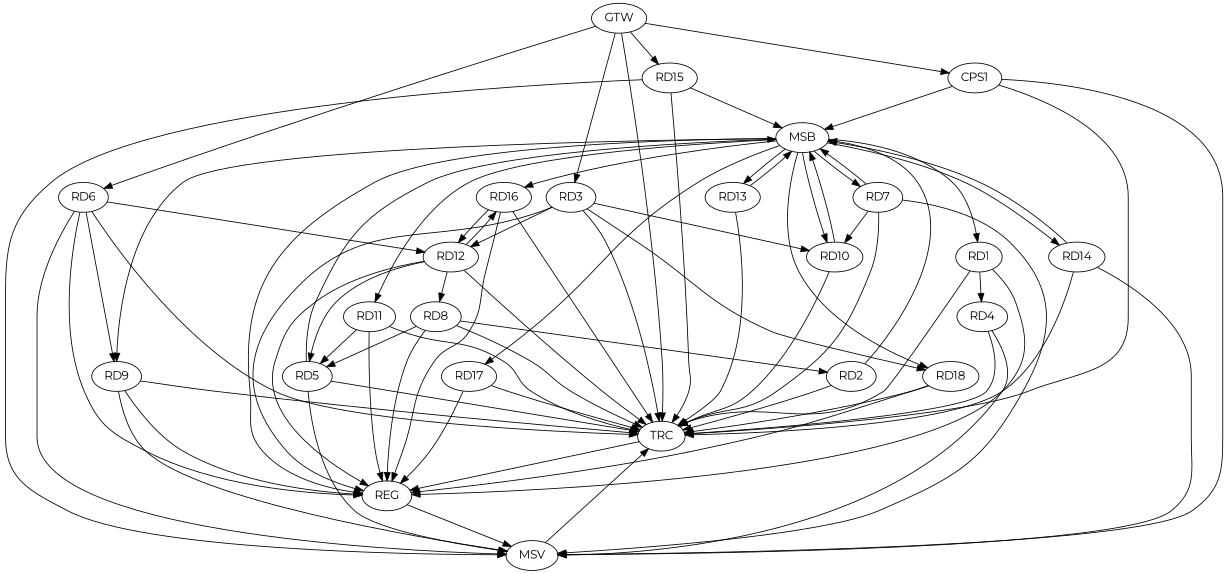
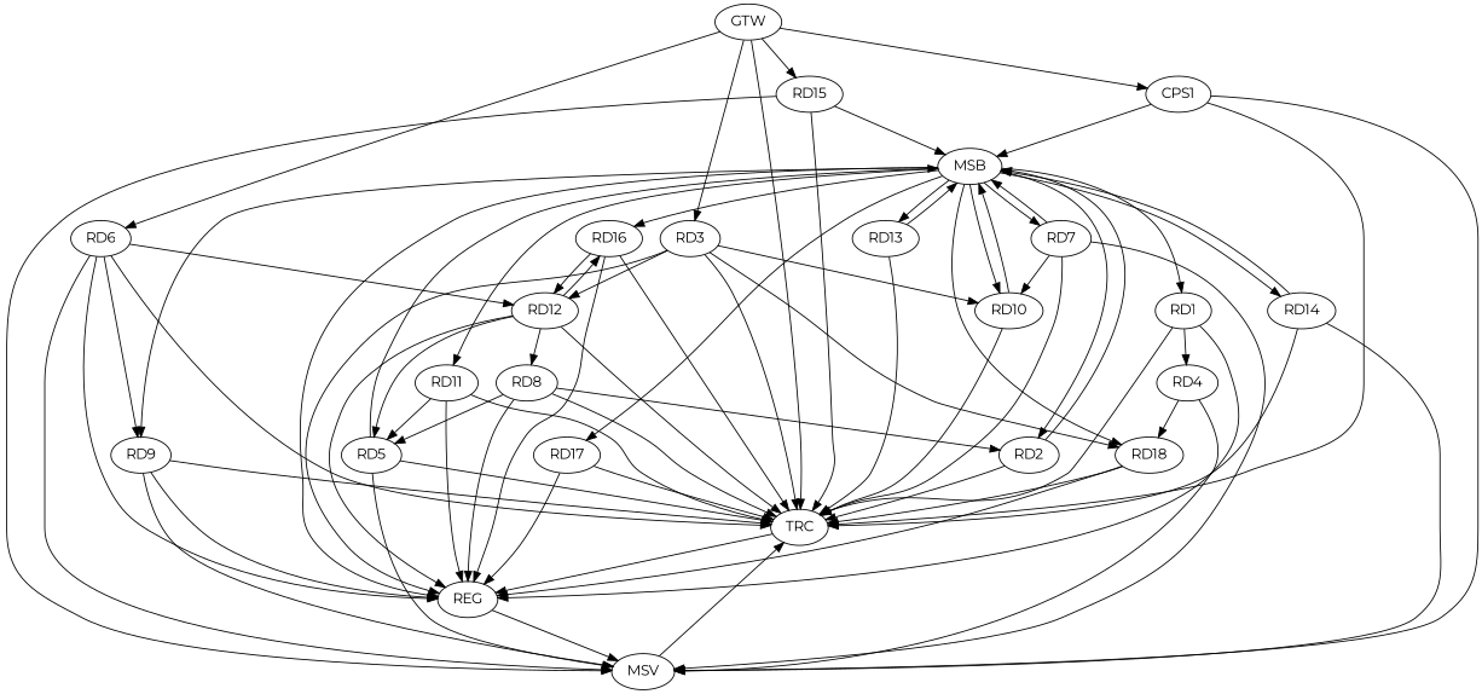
  strict digraph {
    fontname=Montserrat
    node [fontname=Montserrat]
    edge [fontname=Montserrat]
    n1 [label=RD1]
    n2 [label=RD4]
    n3 [label=REG]
    n4 [label=TRC]
    n5 [label=MSV]
    n6 [label=RD2]
    n7 [label=MSB]
    n8 [label=RD10]
    n9 [label=RD18]
    n10 [label=RD9]
    n11 [label=RD7]
    n12 [label=RD11]
    n13 [label=RD16]
    n14 [label=RD13]
    n15 [label=RD14]
    n16 [label=RD17]
    n17 [label=RD3]
    n18 [label=RD12]
    n19 [label=RD5]
    n20 [label=RD8]
    n21 [label=RD6]
    n22 [label=RD15]
    n23 [label=CPS1]
    n24 [label=GTW]
    n1 -> n2
    n1 -> n3
    n1 -> n4
-   n2 -> n4
+   n2 -> n9
    n2 -> n5
    n3 -> n5
    n4 -> n3
    n5 -> n4
    n6 -> n4
    n6 -> n7
    n7 -> n1
    n7 -> n3
+   n7 -> n6
    n7 -> n8
    n7 -> n9
    n7 -> n10
    n7 -> n11
    n7 -> n12
    n7 -> n13
    n7 -> n14
    n7 -> n15
    n7 -> n16
    n8 -> n4
    n8 -> n7
    n9 -> n3
    n9 -> n4
    n10 -> n3
    n10 -> n4
    n10 -> n5
    n11 -> n4
    n11 -> n5
    n11 -> n7
    n11 -> n8
    n12 -> n3
    n12 -> n4
    n12 -> n19
    n13 -> n3
    n13 -> n4
    n13 -> n18
    n14 -> n4
    n14 -> n7
    n15 -> n4
    n15 -> n5
    n15 -> n7
    n16 -> n3
    n16 -> n4
    n17 -> n3
    n17 -> n4
    n17 -> n8
    n17 -> n9
    n17 -> n18
    n18 -> n3
    n18 -> n4
    n18 -> n13
    n18 -> n19
    n18 -> n20
    n19 -> n4
    n19 -> n5
    n19 -> n7
    n20 -> n3
    n20 -> n4
    n20 -> n6
    n20 -> n19
    n21 -> n3
    n21 -> n4
    n21 -> n5
    n21 -> n10
    n21 -> n18
    n22 -> n4
    n22 -> n5
    n22 -> n7
    n23 -> n4
    n23 -> n5
    n23 -> n7
    n24 -> n4
    n24 -> n17
    n24 -> n21
    n24 -> n22
    n24 -> n23
  }
